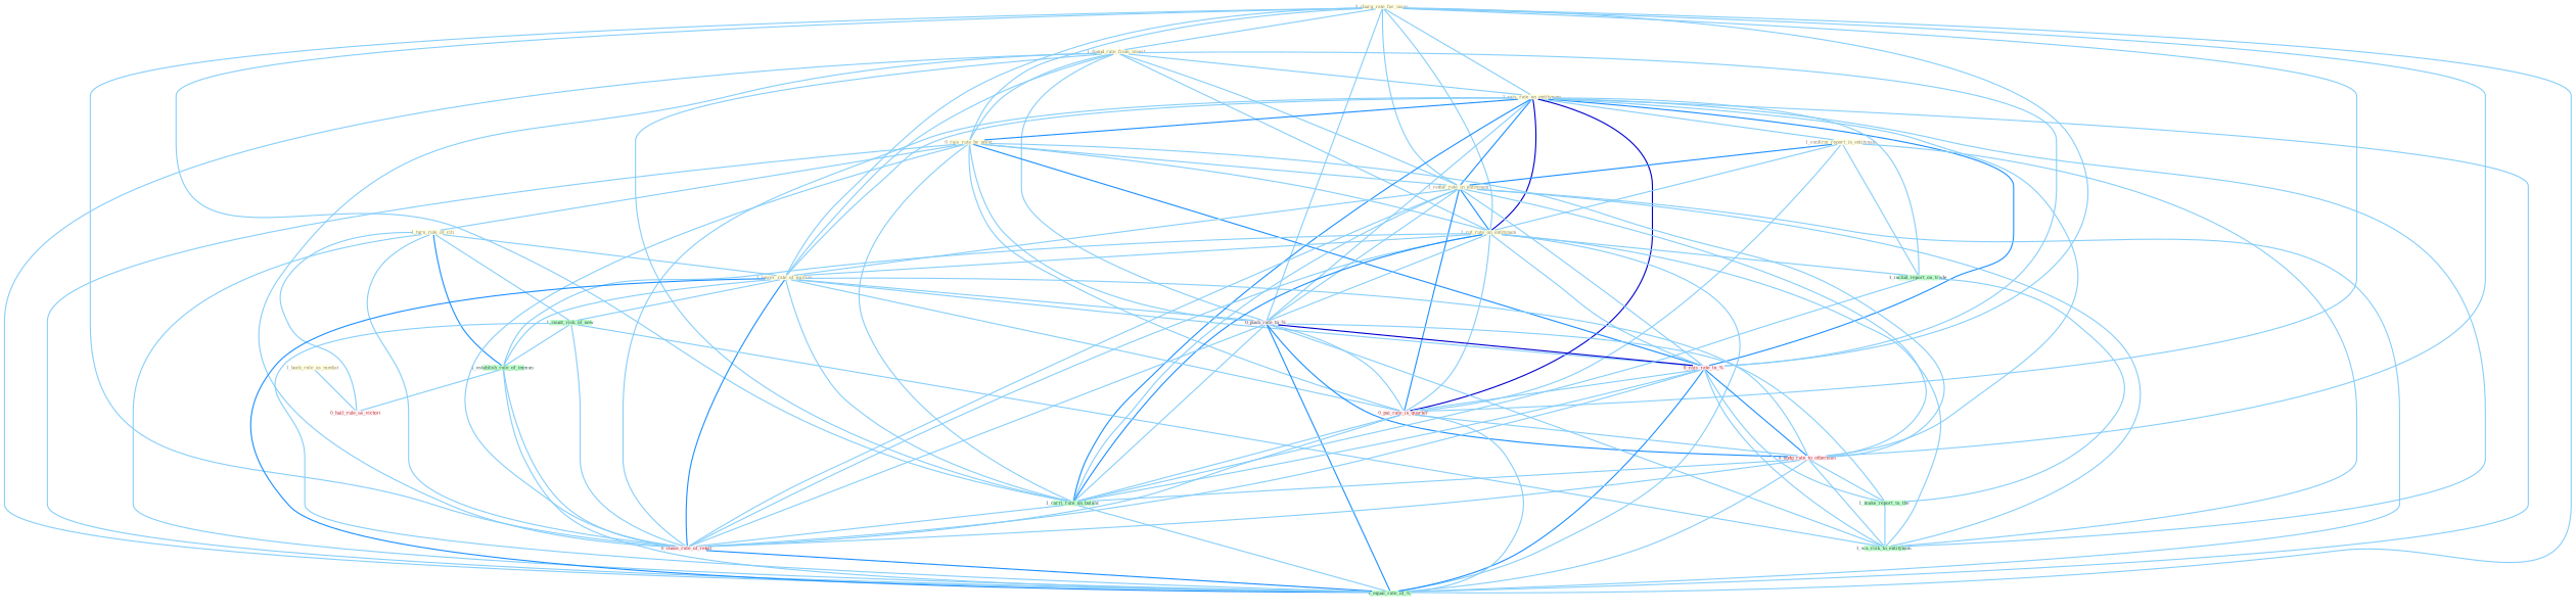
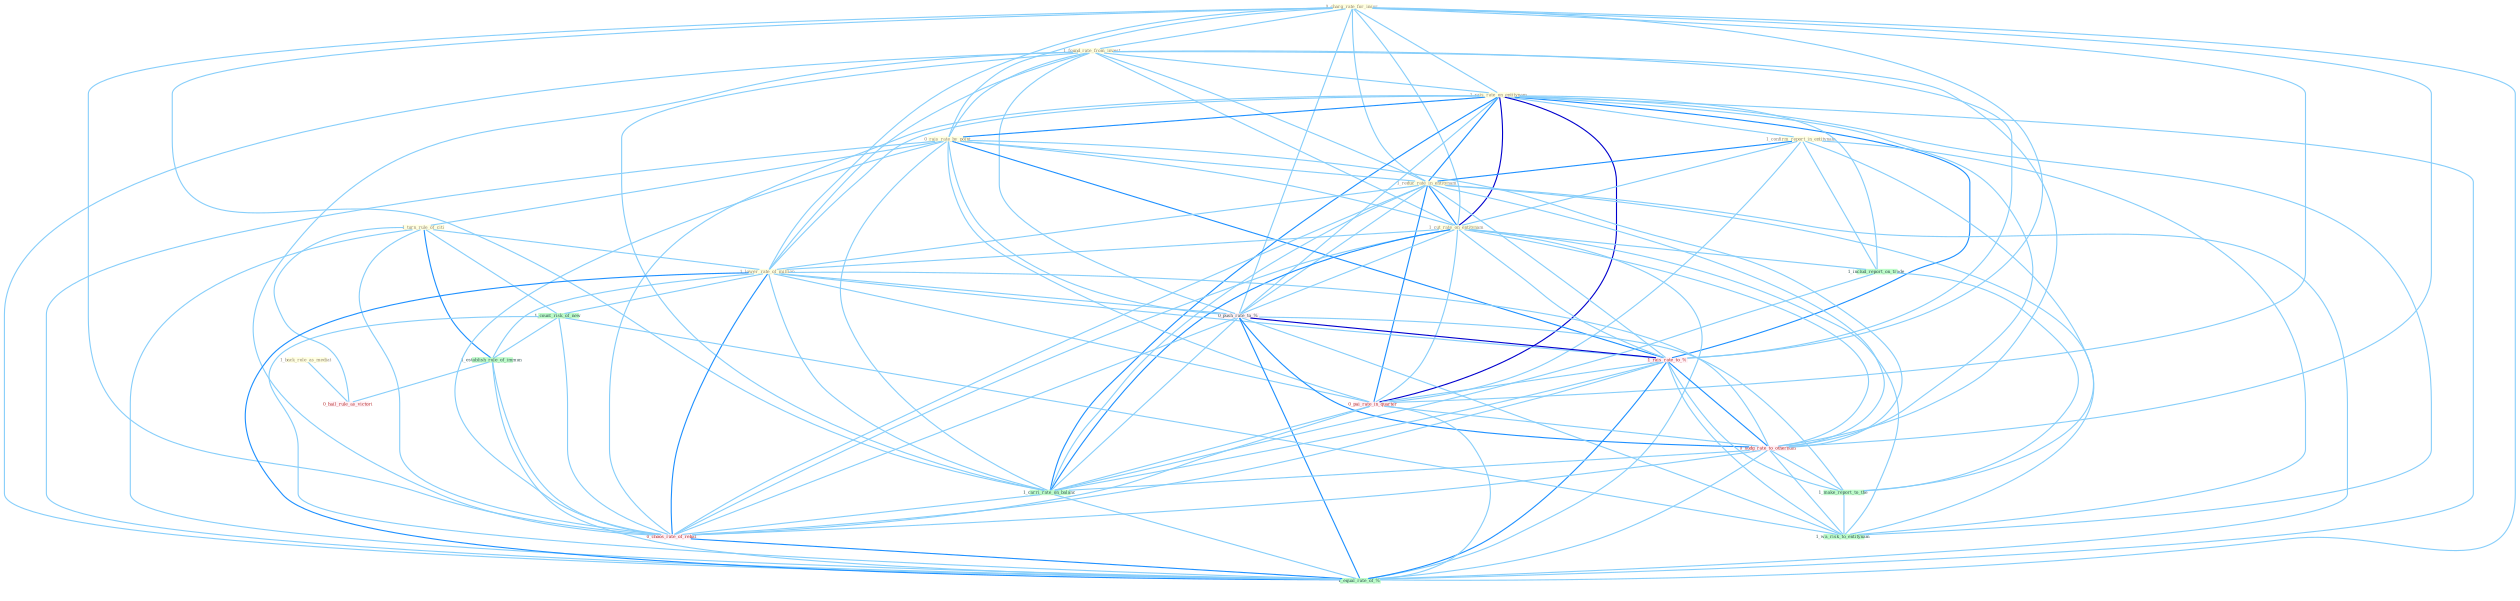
  graph {
    node [color="#ffffe0" fixedsize=true fontcolor="#8b7d6b" fontsize=4 shape=polygon style=filled]
    edge [color="#87cefa" w=1]
    "1_back_role_as_mediat " [height=.06 width=.5]
    "0_charg_rate_for_insur " [height=.06 width=.5]
    "1_found_rate_from_invest " [height=.06 width=.5]
    "1_rais_rate_on_entitynam " [height=.06 width=.5]
    "1_confirm_report_in_entitynam " [height=.06 width=.5]
    "1_turn_rule_of_citi " [height=.06 width=.5]
    "0_rais_rate_by_point " [height=.06 width=.5]
    "1_reduc_rate_in_entitynam " [height=.06 width=.5]
    "1_cut_rate_on_entitynam " [height=.06 width=.5]
    "1_lower_rate_of_million " [height=.06 width=.5]
    "0_push_rate_to_% " [color="#fff0f5" fontcolor="#2f4f4f" height=.06 width=.5]
-   "0_rais_rate_to_% " [color="#fff0f5" fontcolor="#b22222" height=.06 width=.5]
+   "0_rais_rate_to_% " [color="#fff0f5" fontcolor="#b22222" height=.06 width=.5 label="1_rais_rate_to_%"]
    "0_pai_rate_in_quarter " [color="#fff0f5" fontcolor="#b22222" height=.06 width=.5]
    "0_nudg_rate_to_othernum " [color="#fff0f5" fontcolor="#b22222" height=.06 width=.5]
    "0_choos_rate_of_rebat " [color="#fff0f5" fontcolor="#b22222" height=.06 width=.5]
    "0_hail_rule_as_victori " [color="#fff0f5" fontcolor="#b22222" height=.06 width=.5]
    "1_carri_rate_on_balanc " [color="#BDFCC9" fontcolor="#2f4f4f" height=.06 width=.5]
    "1_equal_rate_of_% " [color="#BDFCC9" fontcolor="#2f4f4f" height=.06 width=.5]
    "1_includ_report_on_trade " [color="#BDFCC9" fontcolor="#2f4f4f" height=.06 width=.5]
    "1_wa_risk_to_entitynam " [color="#BDFCC9" fontcolor="#2f4f4f" height=.06 width=.5]
    "1_make_report_to_the " [color="#BDFCC9" fontcolor="#2f4f4f" height=.06 width=.5]
    "1_count_risk_of_new " [color="#BDFCC9" fontcolor="#2f4f4f" height=.06 width=.5]
    "1_establish_rule_of_immun " [color="#BDFCC9" fontcolor="#2f4f4f" height=.06 width=.5]
    subgraph sub_1 {
      "1_back_role_as_mediat "
      "0_charg_rate_for_insur "
      "1_found_rate_from_invest "
      "1_rais_rate_on_entitynam "
      "1_confirm_report_in_entitynam "
      "1_turn_rule_of_citi "
      "0_rais_rate_by_point "
      "1_reduc_rate_in_entitynam "
      "1_cut_rate_on_entitynam "
      "1_lower_rate_of_million "
    }
    subgraph sub_2 {
      "0_push_rate_to_% "
      "0_rais_rate_to_% "
      "0_pai_rate_in_quarter "
      "0_nudg_rate_to_othernum "
      "0_choos_rate_of_rebat "
      "0_hail_rule_as_victori "
    }
    "1_back_role_as_mediat " -- "0_hail_rule_as_victori "
    "0_charg_rate_for_insur " -- "1_found_rate_from_invest "
    "0_charg_rate_for_insur " -- "1_rais_rate_on_entitynam "
    "0_charg_rate_for_insur " -- "0_rais_rate_by_point "
    "0_charg_rate_for_insur " -- "1_reduc_rate_in_entitynam "
    "0_charg_rate_for_insur " -- "1_cut_rate_on_entitynam "
    "0_charg_rate_for_insur " -- "1_lower_rate_of_million "
    "0_charg_rate_for_insur " -- "0_push_rate_to_% "
    "0_charg_rate_for_insur " -- "0_rais_rate_to_% "
    "0_charg_rate_for_insur " -- "0_pai_rate_in_quarter "
    "0_charg_rate_for_insur " -- "0_nudg_rate_to_othernum "
    "0_charg_rate_for_insur " -- "0_choos_rate_of_rebat "
    "0_charg_rate_for_insur " -- "1_carri_rate_on_balanc "
    "0_charg_rate_for_insur " -- "1_equal_rate_of_% "
    "1_found_rate_from_invest " -- "1_rais_rate_on_entitynam "
    "1_found_rate_from_invest " -- "0_rais_rate_by_point "
    "1_found_rate_from_invest " -- "1_reduc_rate_in_entitynam "
    "1_found_rate_from_invest " -- "1_cut_rate_on_entitynam "
    "1_found_rate_from_invest " -- "1_lower_rate_of_million "
    "1_found_rate_from_invest " -- "0_push_rate_to_% "
    "1_found_rate_from_invest " -- "0_rais_rate_to_% "
+   "1_found_rate_from_invest " -- "0_nudg_rate_to_othernum "
    "1_found_rate_from_invest " -- "0_choos_rate_of_rebat "
    "1_found_rate_from_invest " -- "1_carri_rate_on_balanc "
    "1_found_rate_from_invest " -- "1_equal_rate_of_% "
    "1_rais_rate_on_entitynam " -- "1_confirm_report_in_entitynam "
    "1_rais_rate_on_entitynam " -- "0_rais_rate_by_point " [color="#1e90ff" w=2]
    "1_rais_rate_on_entitynam " -- "1_reduc_rate_in_entitynam " [color="#1e90ff" w=2]
    "1_rais_rate_on_entitynam " -- "1_cut_rate_on_entitynam " [color="#0000cd" w=3]
    "1_rais_rate_on_entitynam " -- "1_lower_rate_of_million "
    "1_rais_rate_on_entitynam " -- "0_push_rate_to_% "
    "1_rais_rate_on_entitynam " -- "0_rais_rate_to_% " [color="#1e90ff" w=2]
    "1_rais_rate_on_entitynam " -- "0_pai_rate_in_quarter " [color="#0000cd"]
    "1_rais_rate_on_entitynam " -- "0_nudg_rate_to_othernum "
    "1_rais_rate_on_entitynam " -- "0_choos_rate_of_rebat "
    "1_rais_rate_on_entitynam " -- "1_carri_rate_on_balanc " [color="#1e90ff" w=2]
    "1_rais_rate_on_entitynam " -- "1_equal_rate_of_% "
    "1_rais_rate_on_entitynam " -- "1_includ_report_on_trade "
    "1_rais_rate_on_entitynam " -- "1_wa_risk_to_entitynam "
    "1_confirm_report_in_entitynam " -- "1_reduc_rate_in_entitynam " [color="#1e90ff" w=2]
    "1_confirm_report_in_entitynam " -- "1_cut_rate_on_entitynam "
    "1_confirm_report_in_entitynam " -- "0_pai_rate_in_quarter "
    "1_confirm_report_in_entitynam " -- "1_includ_report_on_trade "
    "1_confirm_report_in_entitynam " -- "1_wa_risk_to_entitynam "
+   "1_confirm_report_in_entitynam " -- "1_make_report_to_the "
    "1_turn_rule_of_citi " -- "1_lower_rate_of_million "
    "1_turn_rule_of_citi " -- "0_choos_rate_of_rebat "
    "1_turn_rule_of_citi " -- "0_hail_rule_as_victori "
    "1_turn_rule_of_citi " -- "1_equal_rate_of_% "
    "1_turn_rule_of_citi " -- "1_count_risk_of_new "
    "1_turn_rule_of_citi " -- "1_establish_rule_of_immun " [color="#1e90ff" w=2]
    "0_rais_rate_by_point " -- "1_turn_rule_of_citi "
    "0_rais_rate_by_point " -- "1_reduc_rate_in_entitynam "
    "0_rais_rate_by_point " -- "1_cut_rate_on_entitynam "
    "0_rais_rate_by_point " -- "0_push_rate_to_% "
    "0_rais_rate_by_point " -- "0_rais_rate_to_% " [color="#1e90ff" w=2]
    "0_rais_rate_by_point " -- "0_pai_rate_in_quarter "
    "0_rais_rate_by_point " -- "0_nudg_rate_to_othernum "
    "0_rais_rate_by_point " -- "0_choos_rate_of_rebat "
    "0_rais_rate_by_point " -- "1_carri_rate_on_balanc "
    "0_rais_rate_by_point " -- "1_equal_rate_of_% "
    "1_reduc_rate_in_entitynam " -- "1_cut_rate_on_entitynam " [color="#1e90ff" w=2]
    "1_reduc_rate_in_entitynam " -- "1_lower_rate_of_million "
    "1_reduc_rate_in_entitynam " -- "0_push_rate_to_% "
    "1_reduc_rate_in_entitynam " -- "0_rais_rate_to_% "
    "1_reduc_rate_in_entitynam " -- "0_pai_rate_in_quarter " [color="#1e90ff" w=2]
    "1_reduc_rate_in_entitynam " -- "0_nudg_rate_to_othernum "
    "1_reduc_rate_in_entitynam " -- "0_choos_rate_of_rebat "
    "1_reduc_rate_in_entitynam " -- "1_carri_rate_on_balanc "
    "1_reduc_rate_in_entitynam " -- "1_equal_rate_of_% "
    "1_reduc_rate_in_entitynam " -- "1_wa_risk_to_entitynam "
    "1_cut_rate_on_entitynam " -- "1_lower_rate_of_million "
    "1_cut_rate_on_entitynam " -- "0_push_rate_to_% "
    "1_cut_rate_on_entitynam " -- "0_rais_rate_to_% "
    "1_cut_rate_on_entitynam " -- "0_pai_rate_in_quarter "
-   "1_cut_rate_on_entitynam " -- "1_establish_rule_of_immun "
+   "1_cut_rate_on_entitynam " -- "0_nudg_rate_to_othernum "
    "1_cut_rate_on_entitynam " -- "0_choos_rate_of_rebat "
    "1_cut_rate_on_entitynam " -- "1_carri_rate_on_balanc " [color="#1e90ff" w=2]
    "1_cut_rate_on_entitynam " -- "1_equal_rate_of_% "
    "1_cut_rate_on_entitynam " -- "1_includ_report_on_trade "
    "1_cut_rate_on_entitynam " -- "1_wa_risk_to_entitynam "
    "1_lower_rate_of_million " -- "0_push_rate_to_% "
    "1_lower_rate_of_million " -- "0_rais_rate_to_% "
    "1_lower_rate_of_million " -- "0_pai_rate_in_quarter "
    "1_lower_rate_of_million " -- "0_nudg_rate_to_othernum "
    "1_lower_rate_of_million " -- "0_choos_rate_of_rebat " [color="#1e90ff" w=2]
    "1_lower_rate_of_million " -- "1_carri_rate_on_balanc "
    "1_lower_rate_of_million " -- "1_equal_rate_of_% " [color="#1e90ff" w=2]
    "1_lower_rate_of_million " -- "1_count_risk_of_new "
    "1_lower_rate_of_million " -- "1_establish_rule_of_immun "
    "0_push_rate_to_% " -- "0_rais_rate_to_% " [color="#0000cd" w=3]
-   "0_push_rate_to_% " -- "0_pai_rate_in_quarter "
    "0_push_rate_to_% " -- "0_nudg_rate_to_othernum " [color="#1e90ff" w=2]
    "0_push_rate_to_% " -- "0_choos_rate_of_rebat "
    "0_push_rate_to_% " -- "1_carri_rate_on_balanc "
    "0_push_rate_to_% " -- "1_equal_rate_of_% " [color="#1e90ff" w=2]
    "0_push_rate_to_% " -- "1_wa_risk_to_entitynam "
    "0_push_rate_to_% " -- "1_make_report_to_the "
    "0_rais_rate_to_% " -- "0_pai_rate_in_quarter "
    "0_rais_rate_to_% " -- "0_nudg_rate_to_othernum " [color="#1e90ff" w=2]
    "0_rais_rate_to_% " -- "0_choos_rate_of_rebat "
    "0_rais_rate_to_% " -- "1_carri_rate_on_balanc "
    "0_rais_rate_to_% " -- "1_equal_rate_of_% " [color="#1e90ff" w=2]
    "0_rais_rate_to_% " -- "1_wa_risk_to_entitynam "
    "0_rais_rate_to_% " -- "1_make_report_to_the "
    "0_pai_rate_in_quarter " -- "0_nudg_rate_to_othernum "
    "0_pai_rate_in_quarter " -- "0_choos_rate_of_rebat "
    "0_pai_rate_in_quarter " -- "1_carri_rate_on_balanc "
    "0_pai_rate_in_quarter " -- "1_equal_rate_of_% "
    "0_nudg_rate_to_othernum " -- "0_choos_rate_of_rebat "
    "0_nudg_rate_to_othernum " -- "1_carri_rate_on_balanc "
    "0_nudg_rate_to_othernum " -- "1_equal_rate_of_% "
    "0_nudg_rate_to_othernum " -- "1_wa_risk_to_entitynam "
    "0_nudg_rate_to_othernum " -- "1_make_report_to_the "
    "0_choos_rate_of_rebat " -- "1_equal_rate_of_% " [color="#1e90ff" w=2]
    "1_carri_rate_on_balanc " -- "0_choos_rate_of_rebat "
    "1_carri_rate_on_balanc " -- "1_equal_rate_of_% "
    "1_includ_report_on_trade " -- "1_carri_rate_on_balanc "
    "1_includ_report_on_trade " -- "1_make_report_to_the "
    "1_make_report_to_the " -- "1_wa_risk_to_entitynam "
    "1_count_risk_of_new " -- "0_choos_rate_of_rebat "
    "1_count_risk_of_new " -- "1_equal_rate_of_% "
    "1_count_risk_of_new " -- "1_wa_risk_to_entitynam "
    "1_count_risk_of_new " -- "1_establish_rule_of_immun "
    "1_establish_rule_of_immun " -- "0_choos_rate_of_rebat "
    "1_establish_rule_of_immun " -- "0_hail_rule_as_victori "
    "1_establish_rule_of_immun " -- "1_equal_rate_of_% "
  }
